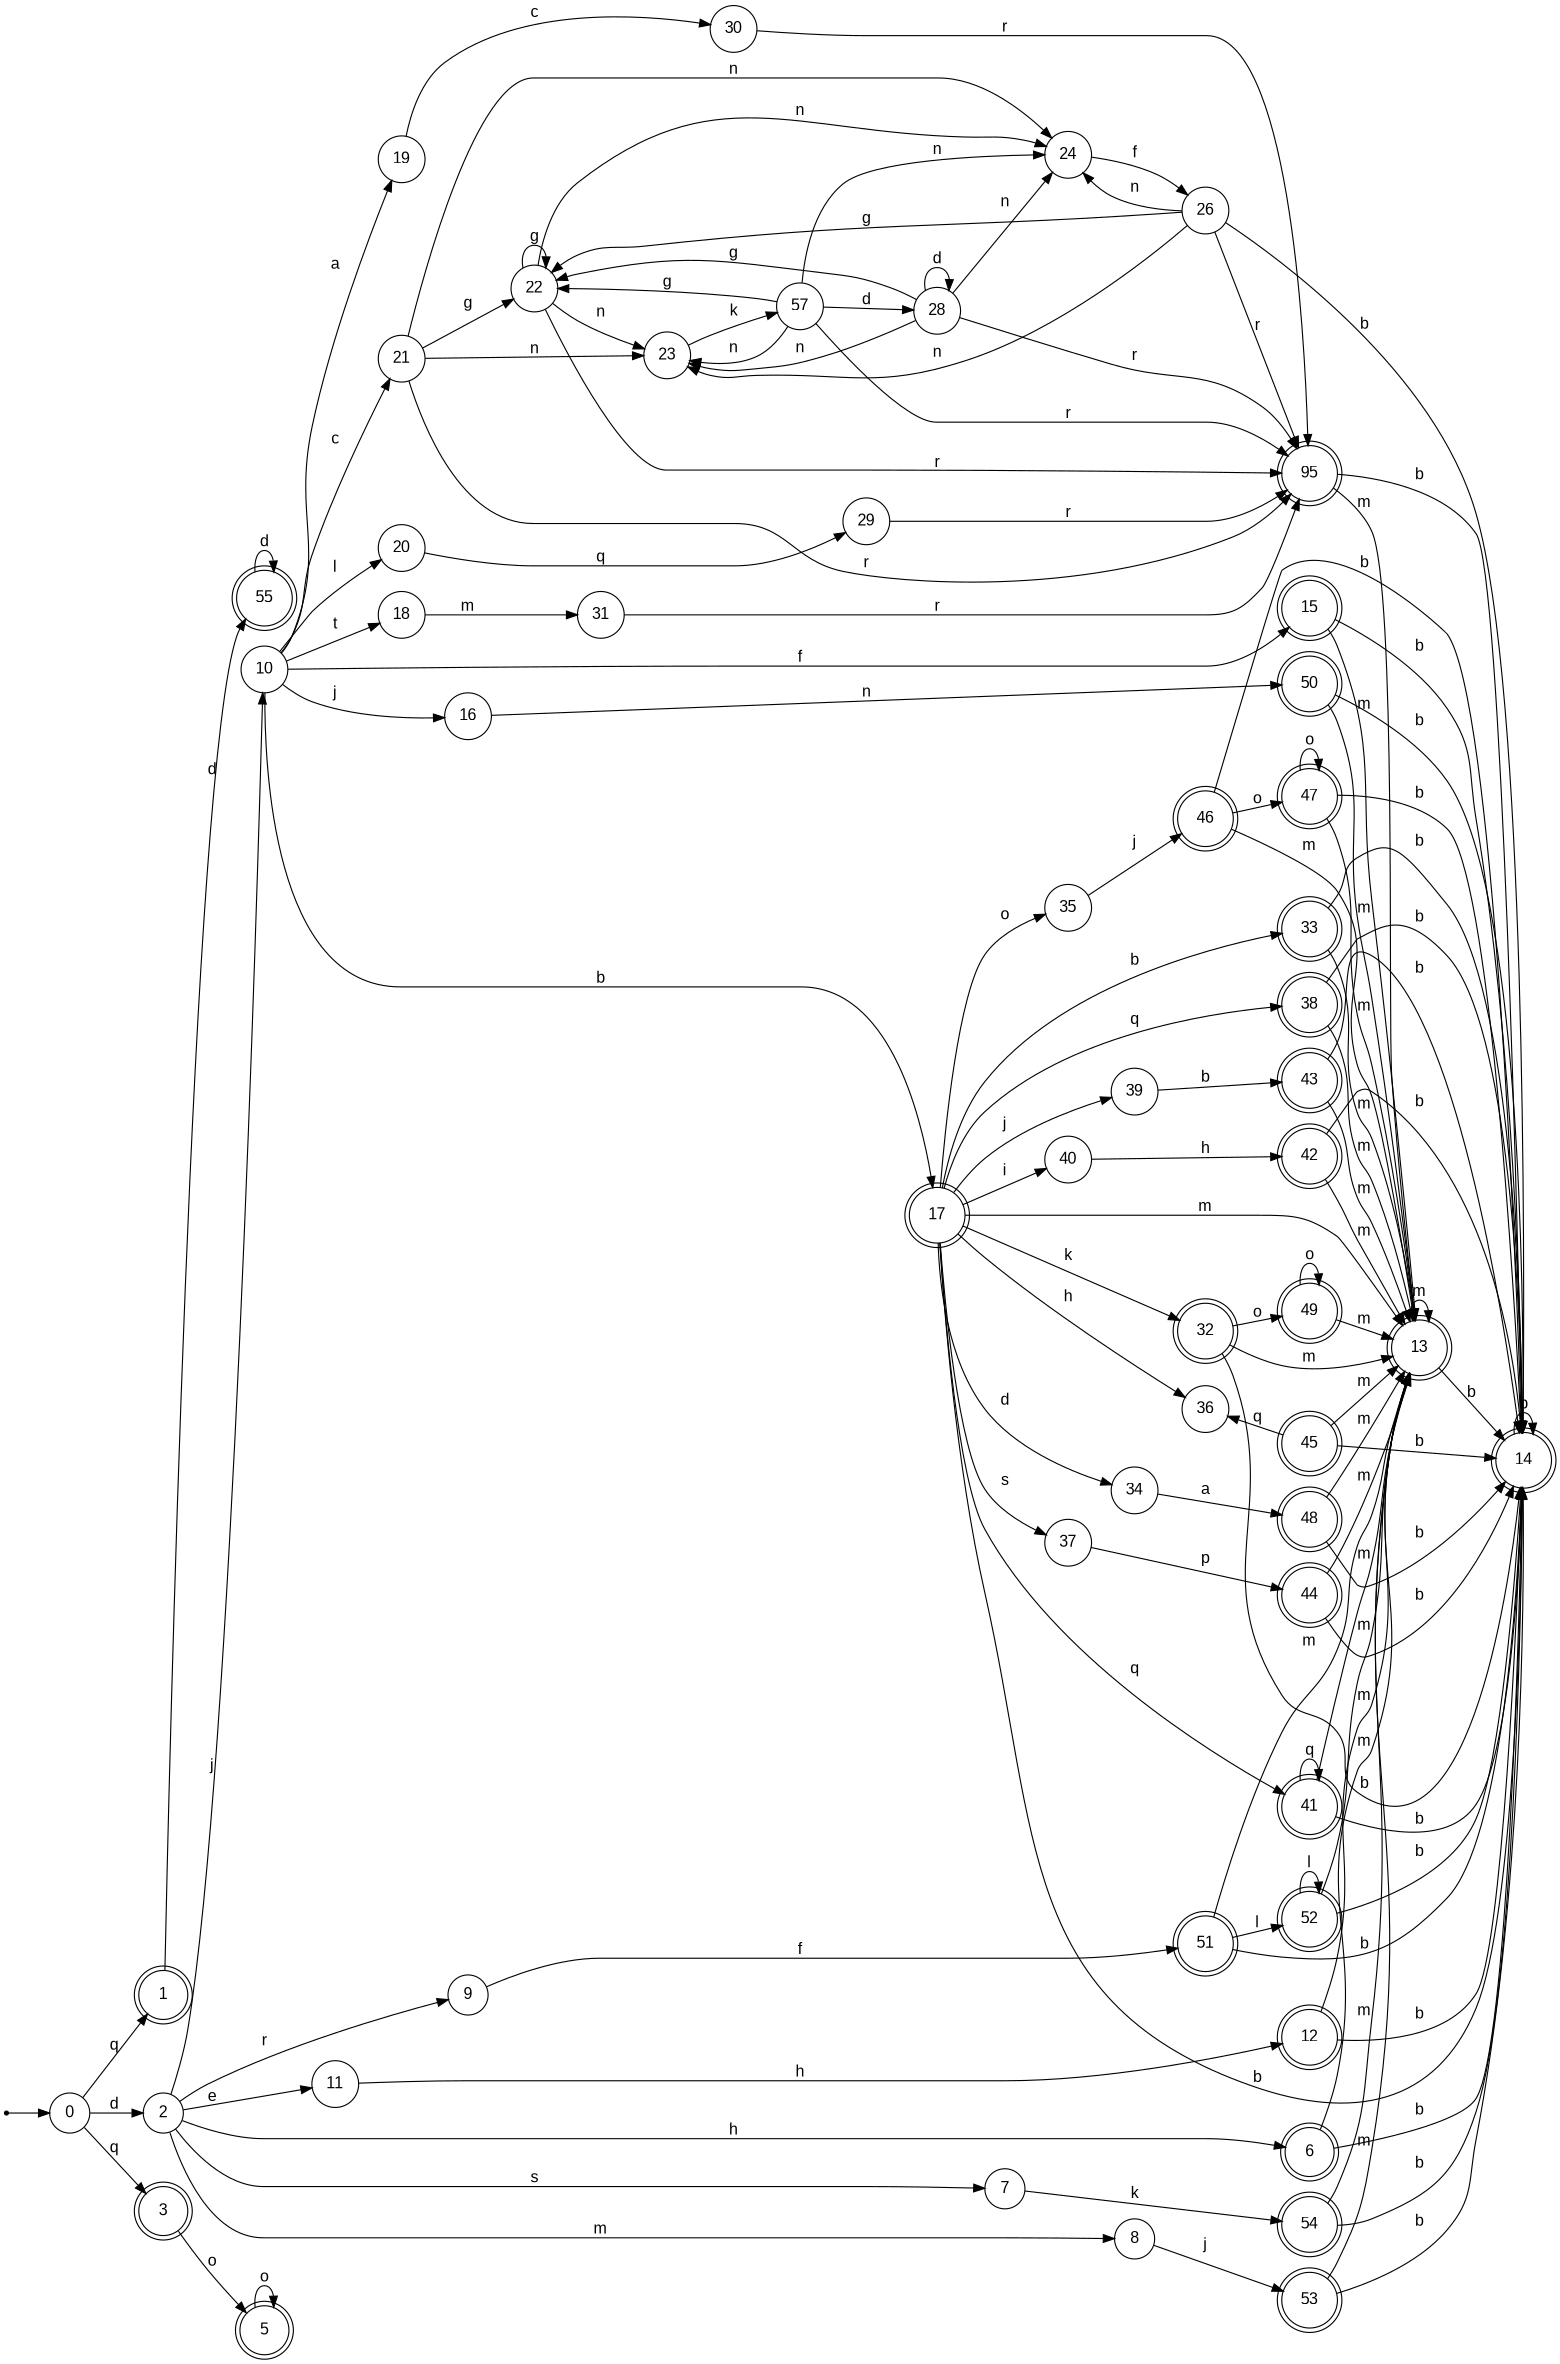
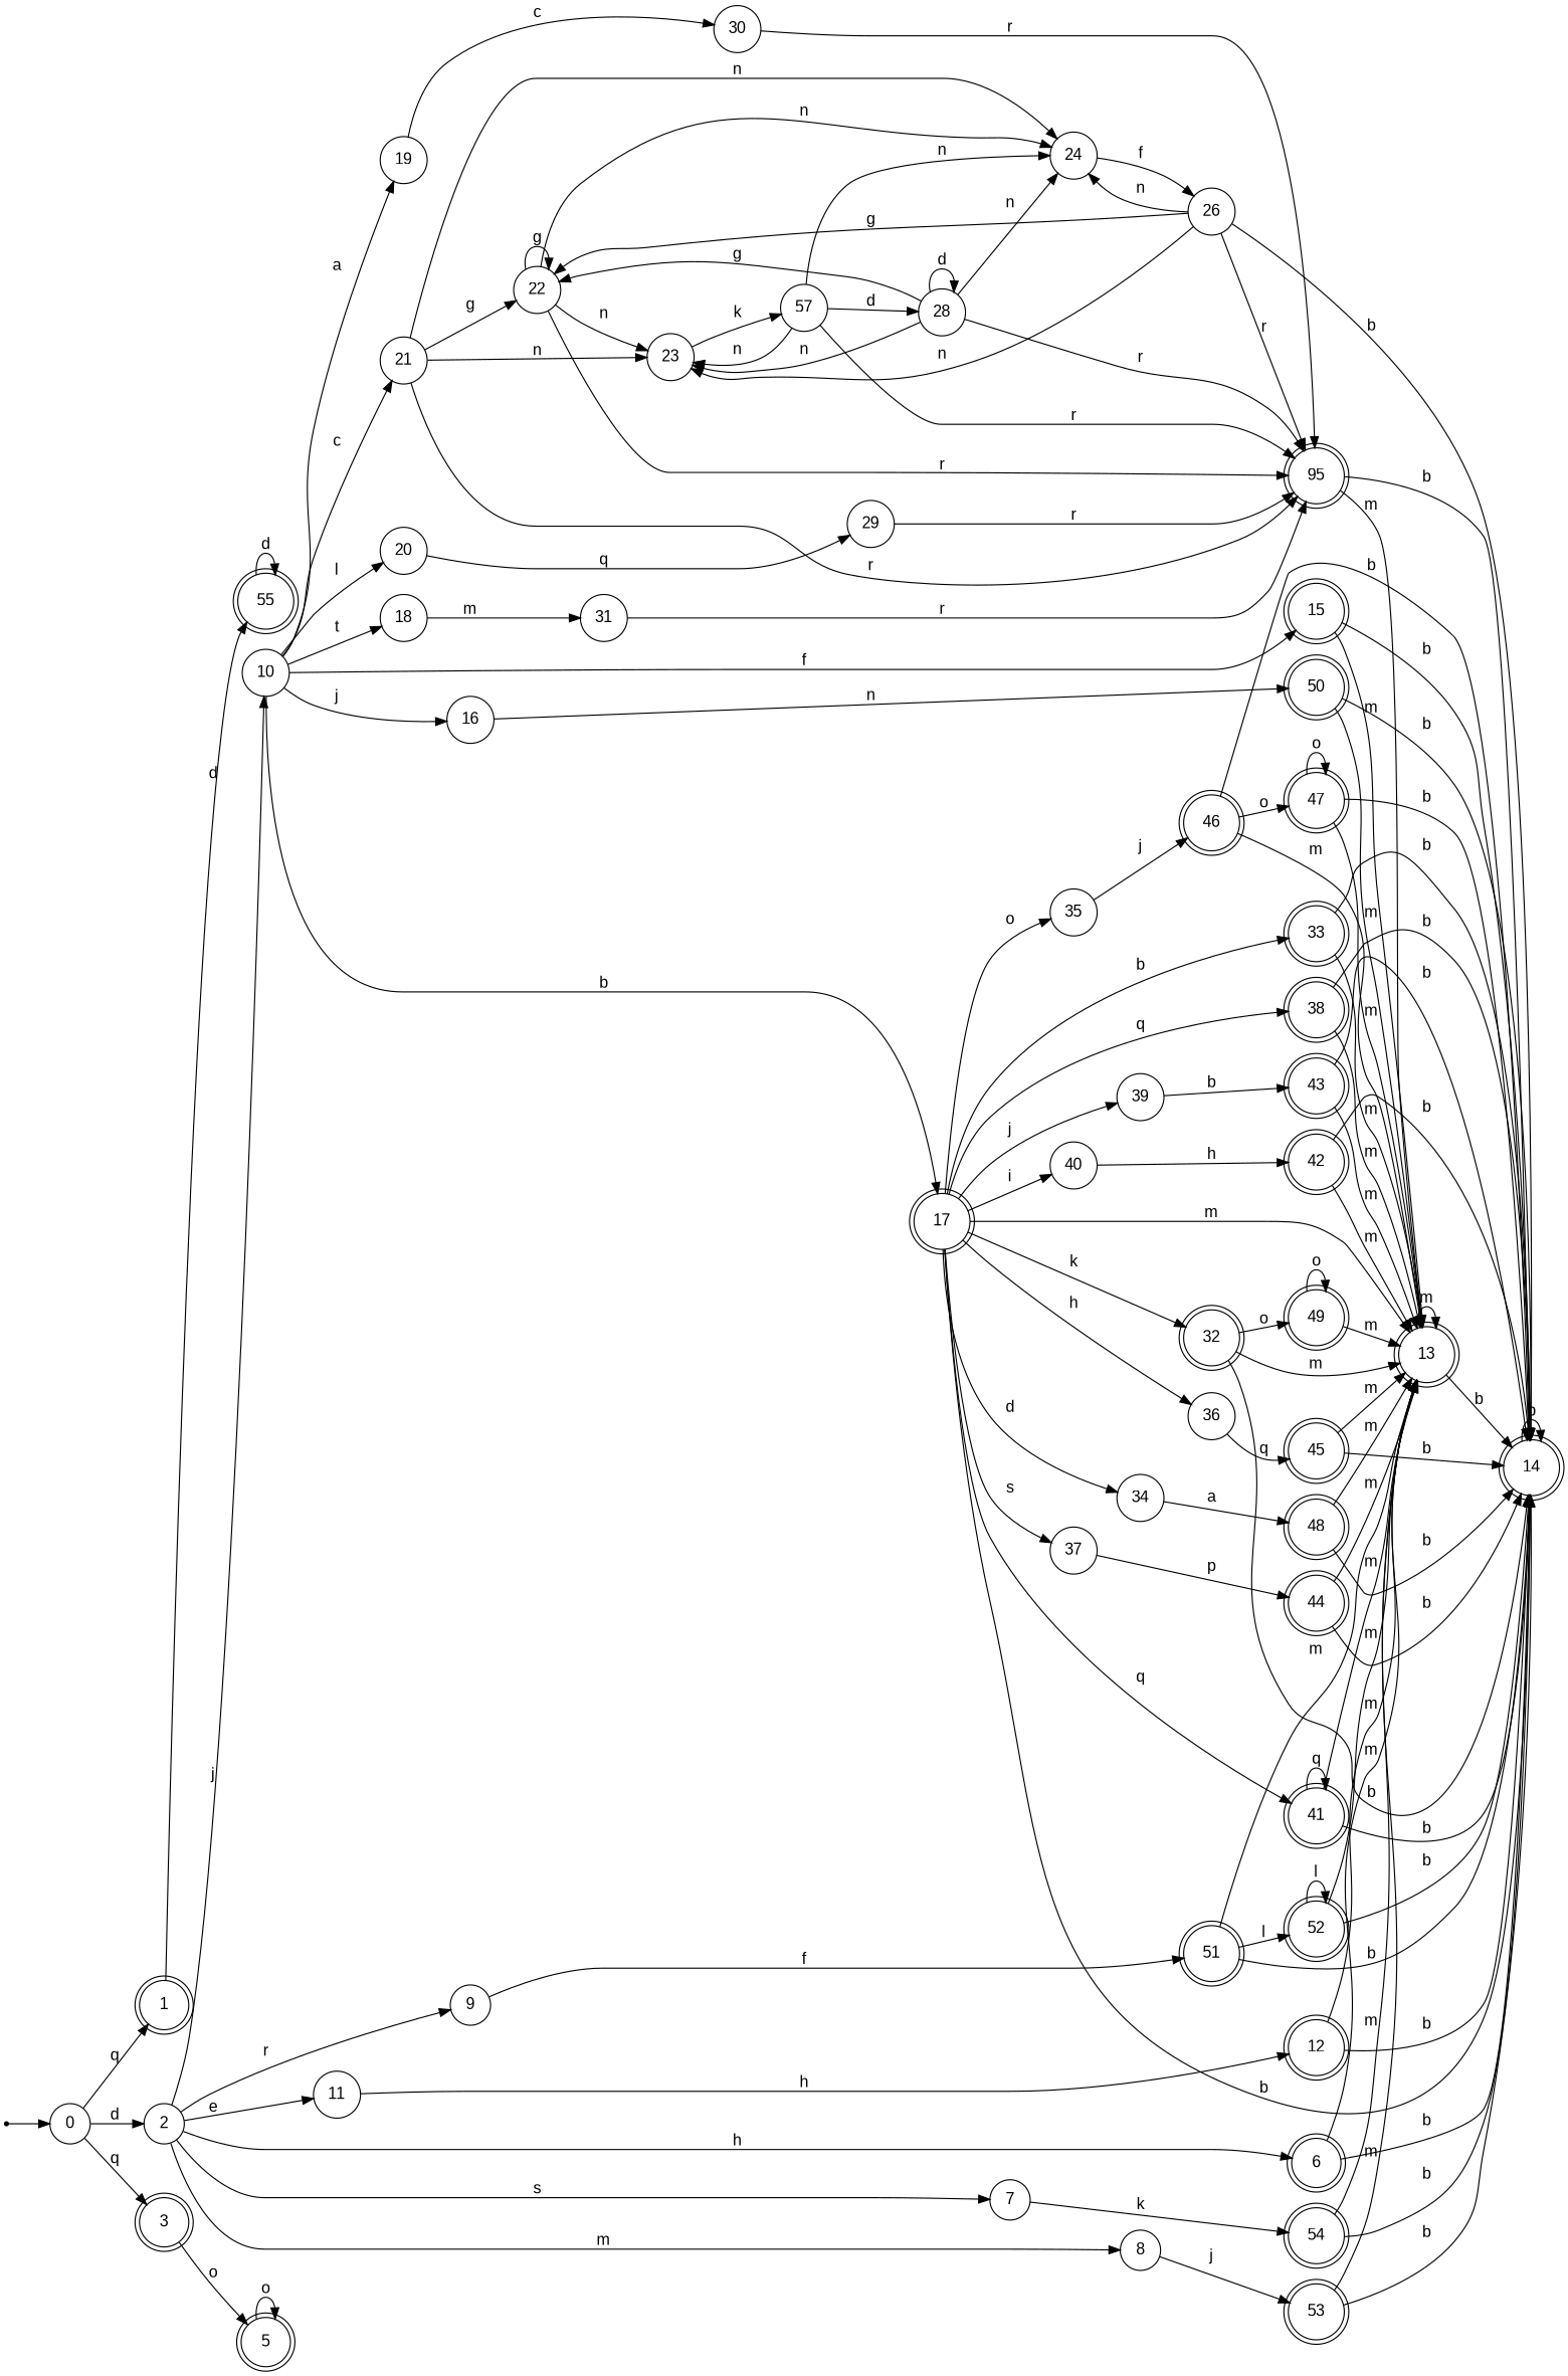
  digraph {
    fontname="Liberation Sans"
    rankdir=LR
    node [fontname="Liberation Sans" shape=doublecircle]
    edge [fontname="Liberation Sans"]
    dummy0 [shape=point]
    0 [shape=circle]
    1
    2 [shape=circle]
    3
    55
    6
    7 [shape=circle]
    8 [shape=circle]
    9 [shape=circle]
    10 [shape=circle]
    11 [shape=circle]
    5
    13
    14
    54
    53
    51
    15
    16 [shape=circle]
    17
    18 [shape=circle]
    19 [shape=circle]
    20 [shape=circle]
    21 [shape=circle]
    12
    52
    50
    32
    33
    34 [shape=circle]
    35 [shape=circle]
    36 [shape=circle]
    37 [shape=circle]
    38
    39 [shape=circle]
    40 [shape=circle]
    41
    31 [shape=circle]
    30 [shape=circle]
    29 [shape=circle]
    22 [shape=circle]
    23 [shape=circle]
    24 [shape=circle]
    n45 [label=95]
    49
    48
    46
    45
    44
    43
    42
    n53 [label=57 shape=circle]
    26 [shape=circle]
    28 [shape=circle]
    47
    dummy0 -> 0
    0 -> 1 [label=q]
    0 -> 2 [label=d]
    0 -> 3 [label=q]
    1 -> 55 [label=d]
    2 -> 6 [label=h]
    2 -> 7 [label=s]
    2 -> 8 [label=m]
    2 -> 9 [label=r]
    2 -> 10 [label=j]
    2 -> 11 [label=e]
    3 -> 5 [label=o]
    55 -> 55 [label=d]
    6 -> 13 [label=m]
    6 -> 14 [label=b]
    7 -> 54 [label=k]
    8 -> 53 [label=j]
    9 -> 51 [label=f]
    10 -> 15 [label=f]
    10 -> 16 [label=j]
    10 -> 17 [label=b]
    10 -> 18 [label=t]
    10 -> 19 [label=a]
    10 -> 20 [label=l]
    10 -> 21 [label=c]
    11 -> 12 [label=h]
    5 -> 5 [label=o]
    13 -> 13 [label=m]
    13 -> 14 [label=b]
    14 -> 14 [label=b]
    54 -> 13 [label=m]
    54 -> 14 [label=b]
    53 -> 13 [label=m]
    53 -> 14 [label=b]
    51 -> 13 [label=m]
    51 -> 14 [label=b]
    51 -> 52 [label=l]
    15 -> 13 [label=m]
    15 -> 14 [label=b]
    16 -> 50 [label=n]
    17 -> 13 [label=m]
    17 -> 14 [label=b]
    17 -> 32 [label=k]
    17 -> 33 [label=b]
    17 -> 34 [label=d]
    17 -> 35 [label=o]
    17 -> 36 [label=h]
    17 -> 37 [label=s]
    17 -> 38 [label=q]
    17 -> 39 [label=j]
    17 -> 40 [label=i]
    17 -> 41 [label=q]
    18 -> 31 [label=m]
    19 -> 30 [label=c]
    20 -> 29 [label=q]
    21 -> 22 [label=g]
    21 -> 23 [label=n]
    21 -> 24 [label=n]
    21 -> n45 [label=r]
    12 -> 13 [label=m]
    12 -> 14 [label=b]
    52 -> 13 [label=m]
    52 -> 14 [label=b]
    52 -> 52 [label=l]
    50 -> 13 [label=m]
    50 -> 14 [label=b]
    32 -> 13 [label=m]
    32 -> 14 [label=b]
    32 -> 49 [label=o]
    33 -> 13 [label=m]
    33 -> 14 [label=b]
    34 -> 48 [label=a]
    35 -> 46 [label=j]
-   45 -> 36 [label=q]
+   36 -> 45 [label=q]
    37 -> 44 [label=p]
    38 -> 13 [label=m]
    38 -> 14 [label=b]
    39 -> 43 [label=b]
    40 -> 42 [label=h]
    41 -> 13 [label=m]
    41 -> 14 [label=b]
    41 -> 41 [label=q]
    31 -> n45 [label=r]
    30 -> n45 [label=r]
    29 -> n45 [label=r]
    22 -> 22 [label=g]
    22 -> 23 [label=n]
    22 -> 24 [label=n]
    22 -> n45 [label=r]
    23 -> n53 [label=k]
    24 -> 26 [label=f]
    n45 -> 13 [label=m]
    n45 -> 14 [label=b]
    49 -> 13 [label=m]
    49 -> 49 [label=o]
    48 -> 13 [label=m]
    48 -> 14 [label=b]
    46 -> 13 [label=m]
    46 -> 14 [label=b]
    46 -> 47 [label=o]
    45 -> 13 [label=m]
    45 -> 14 [label=b]
    44 -> 13 [label=m]
    44 -> 14 [label=b]
    43 -> 13 [label=m]
    43 -> 14 [label=b]
    42 -> 13 [label=m]
    42 -> 14 [label=b]
-   n53 -> 22 [label=g]
    n53 -> 23 [label=n]
    n53 -> 24 [label=n]
    n53 -> n45 [label=r]
    n53 -> 28 [label=d]
    26 -> 14 [label=b]
    26 -> 22 [label=g]
    26 -> 23 [label=n]
    26 -> 24 [label=n]
    26 -> n45 [label=r]
    28 -> 22 [label=g]
    28 -> 23 [label=n]
    28 -> 24 [label=n]
    28 -> n45 [label=r]
    28 -> 28 [label=d]
    47 -> 13 [label=m]
    47 -> 14 [label=b]
    47 -> 47 [label=o]
  }
